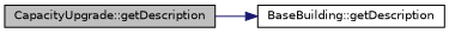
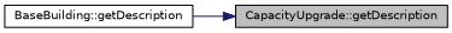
  digraph {
    rankdir=LR
    node [color=black fontname=Helvetica fontsize=10 shape=record style=filled]
    n1 [fillcolor=grey75 fontcolor=black height=0.2 label="CapacityUpgrade::getDescription" width=0.4]
    n2 [fillcolor=white height=0.2 label="BaseBuilding::getDescription" width=0.4]
-   n1 -> n2 [color=midnightblue fontname=Helvetica fontsize=10 labelfontname=Helvetica labelfontsize=10 style=solid]
+   n2 -> n1 [color=midnightblue fontname=Helvetica fontsize=10 labelfontname=Helvetica labelfontsize=10 style=solid]
  }
